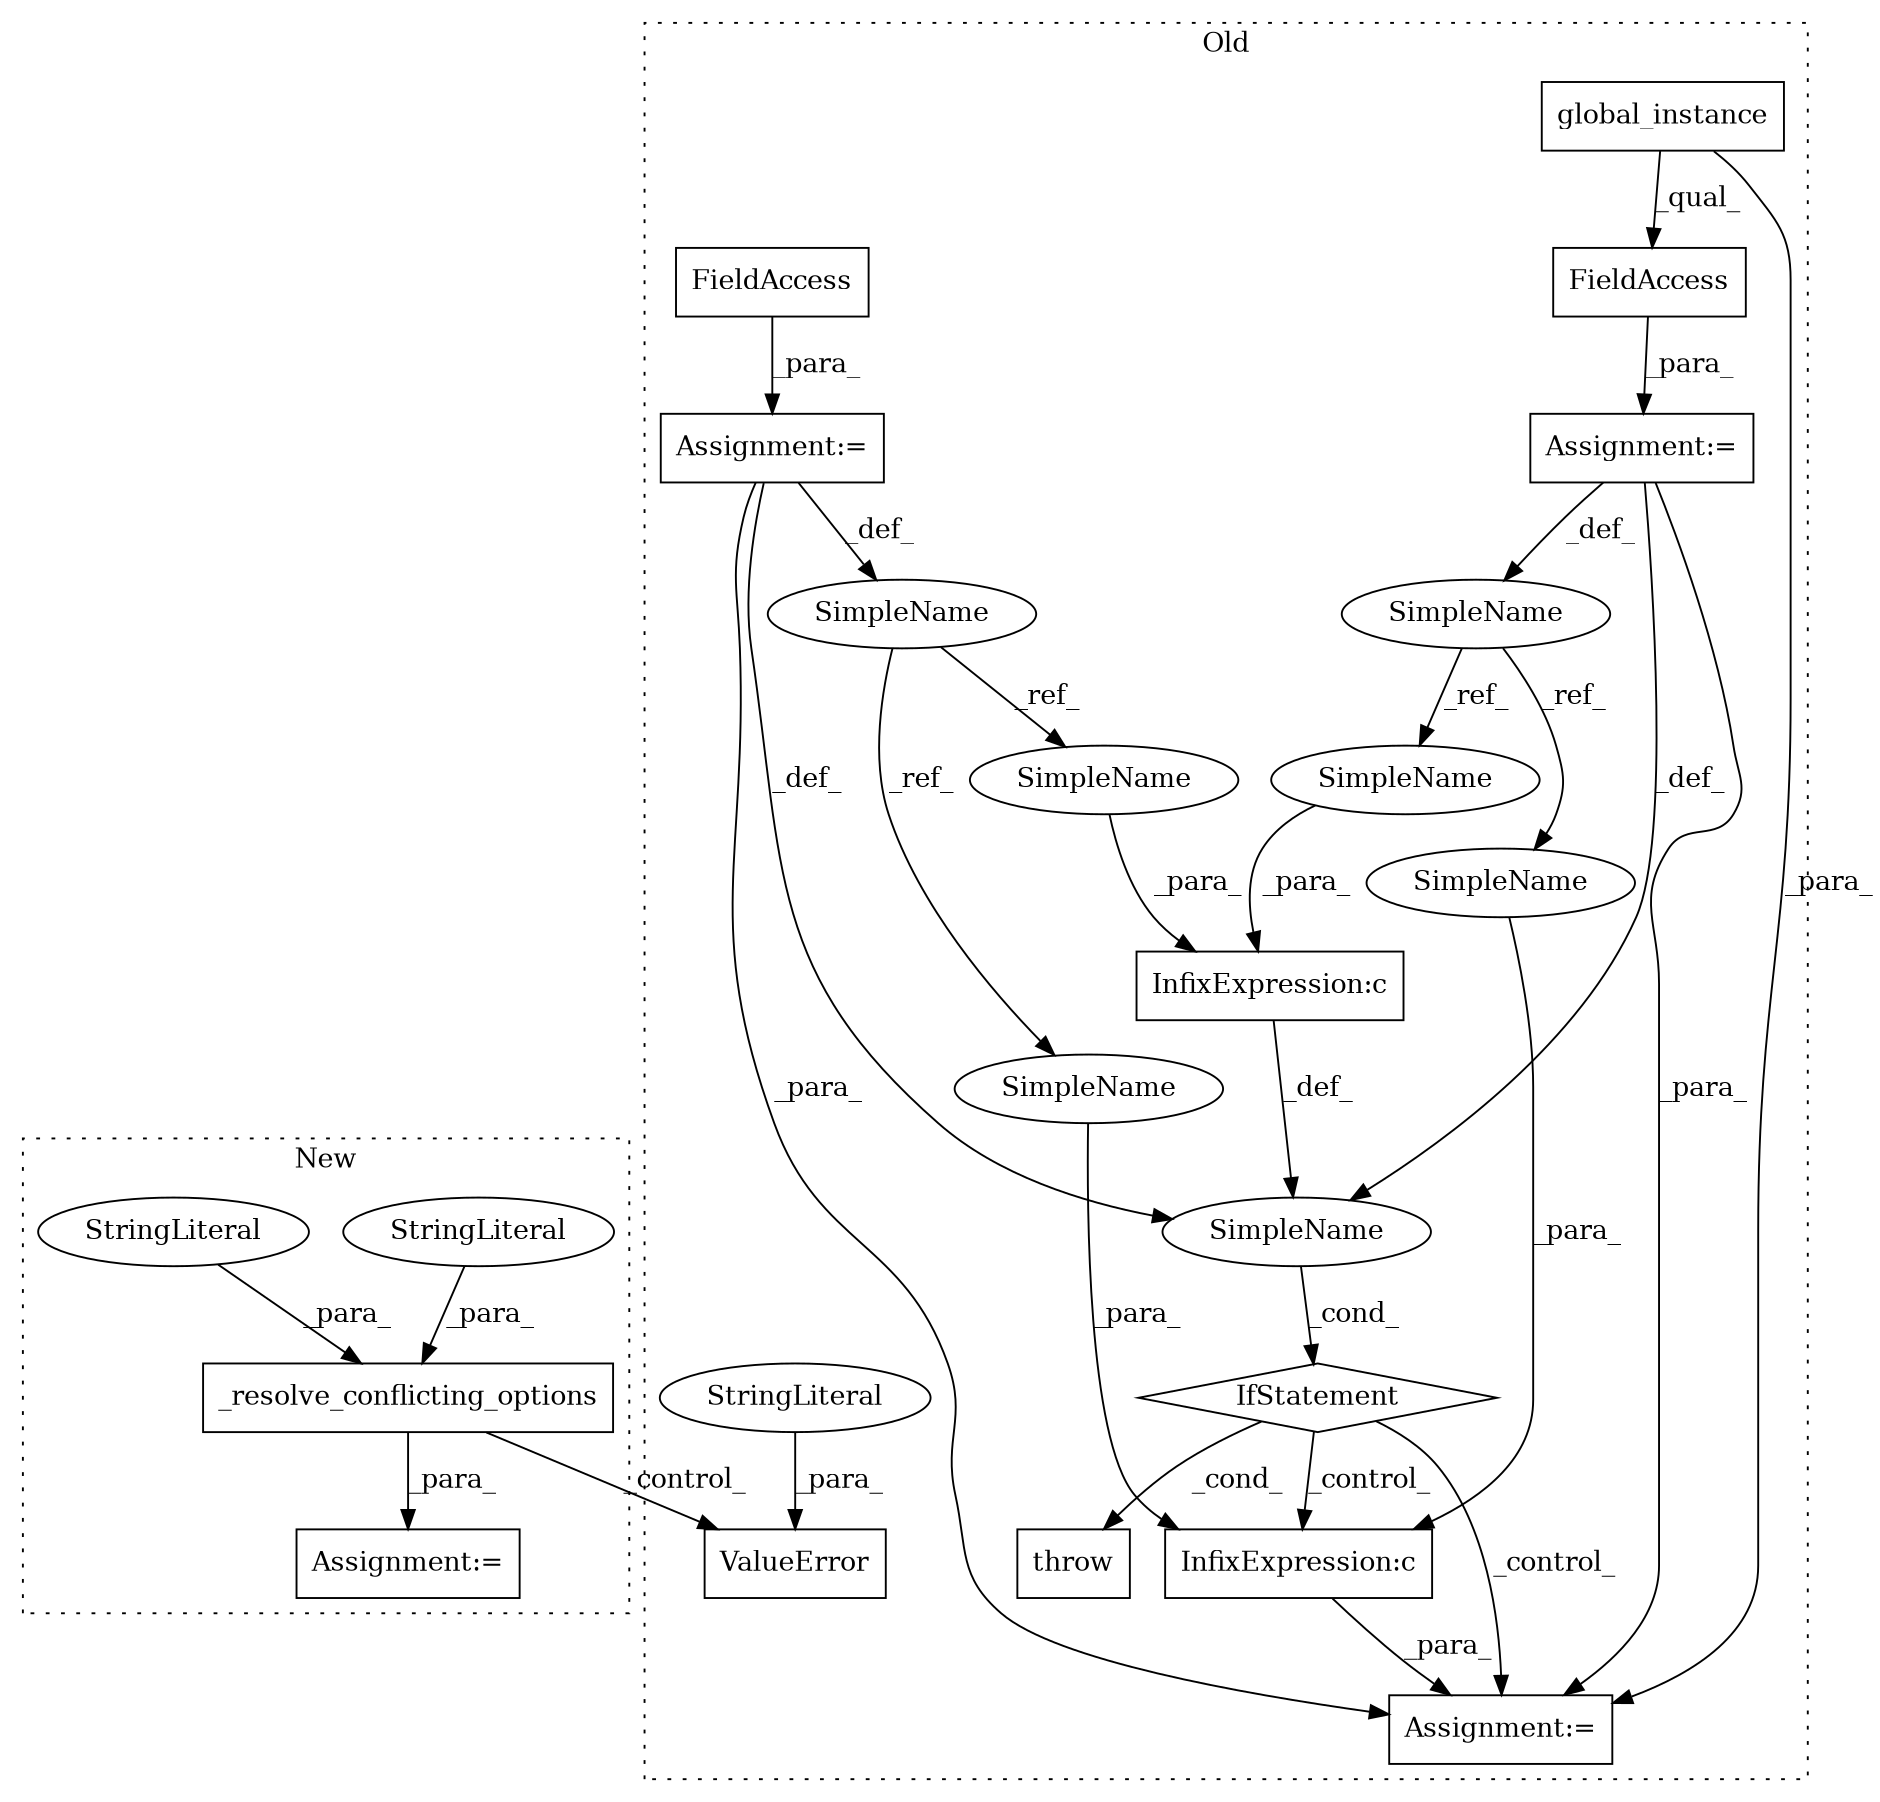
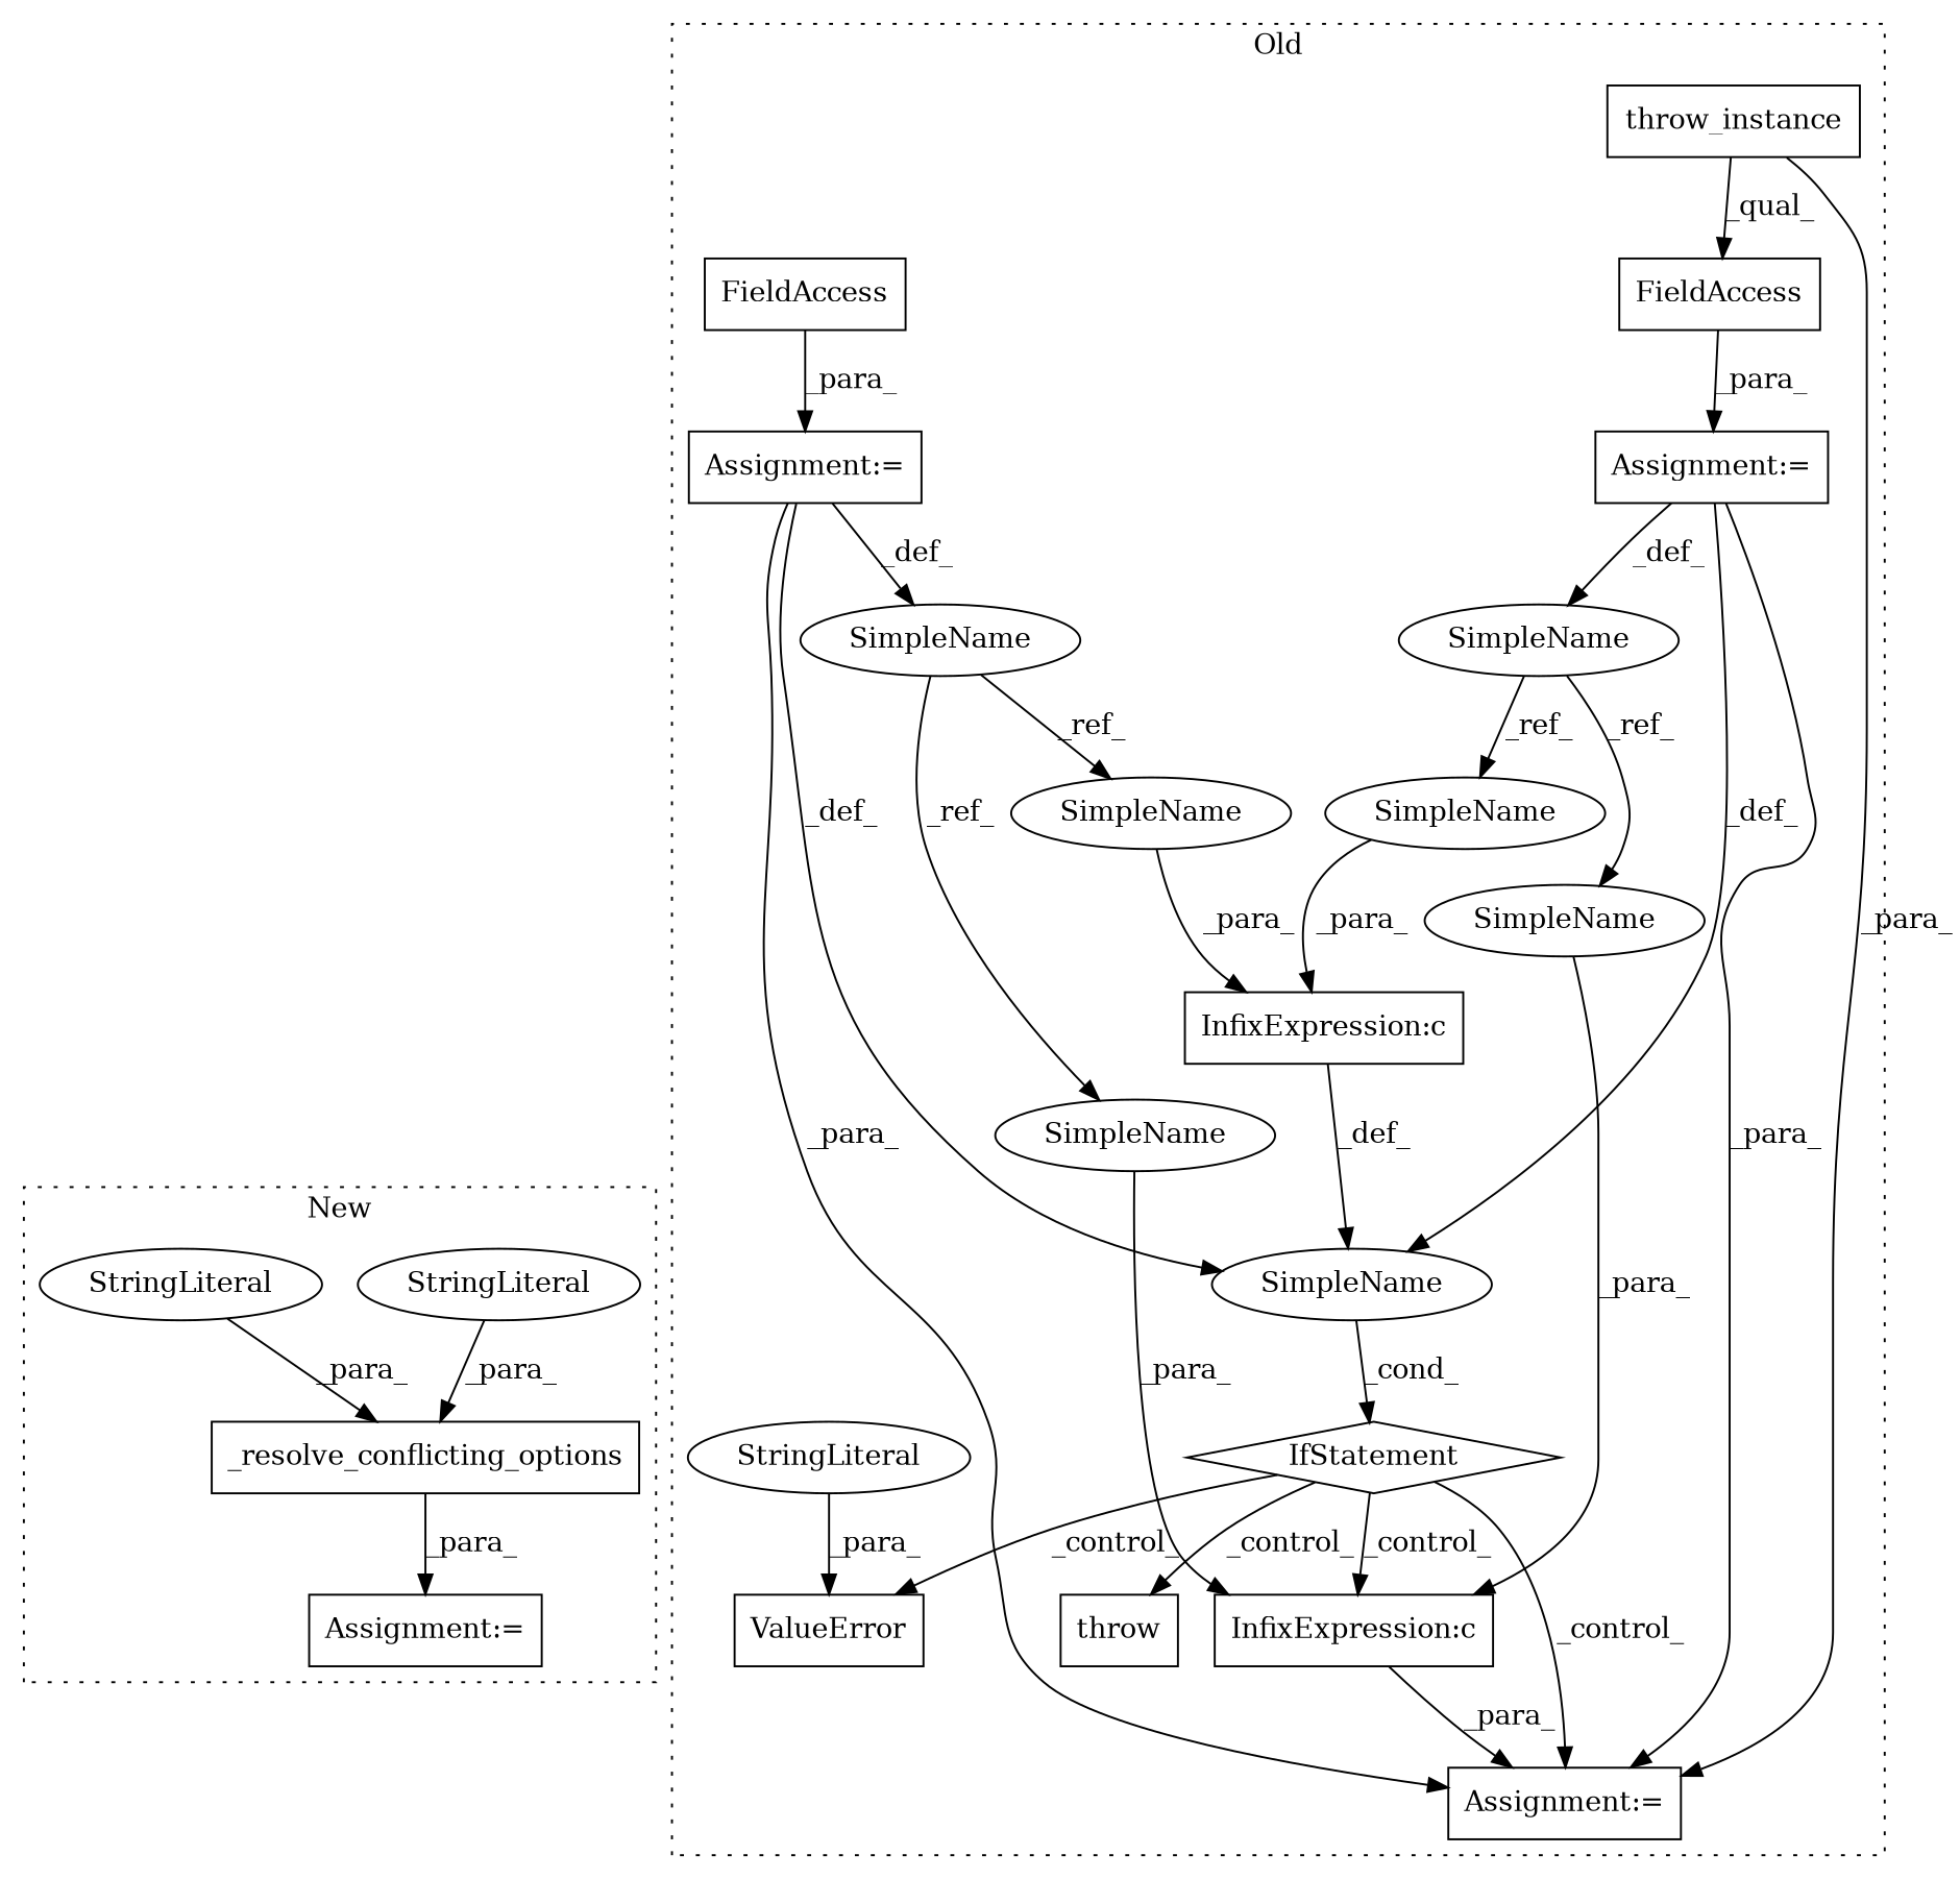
  digraph {
    node [a=42 l=1 shape=box]
    n1 [a=22 l=32 label=FieldAccess s=4153]
    n2 [a=27 l=4 label="InfixExpression:c" s=4276]
    n3 [l=11 label=SimpleName s=4141 shape=ellipse]
    n4 [a=27 l=4 label="InfixExpression:c" s=4576]
    n5 [label=SimpleName shape=ellipse l=""]
    n6 [a=53 l=6 label=throw s=4306]
-   n7 [a=32 l=17 label=global_instance s=4217]
+   n7 [a=32 l=17 label=throw_instance s=4217]
    n8 [a=22 l=47 label=FieldAccess s=4208]
    n9 [a=25 l="4,2" label=IfStatement s="4261,4296" shape=diamond]
    n10 [a=32 l="11,1" label=ValueError s="4312,4544"]
    n11 [l=16 label=SimpleName s=4191 shape=ellipse]
    n12 [a=7 label="Assignment:=" s=4207]
    n13 [a=7 label="Assignment:=" s=4152]
    n14 [a=7 label="Assignment:=" s=4563]
    n15 [a=45 l=221 label=StringLiteral s=4323 shape=ellipse]
    n16 [l=16 label=SimpleName s=4280 shape=ellipse]
    n17 [l=16 label=SimpleName s=4580 shape=ellipse]
    n18 [l=11 label=SimpleName s=4265 shape=ellipse]
    n19 [l=11 label=SimpleName s=4565 shape=ellipse]
    n20 [a=32 l="29,1" label=_resolve_conflicting_options s="4576,4629"]
    n21 [a=45 l=8 label=StringLiteral s=4621 shape=ellipse]
    n22 [a=45 l=15 label=StringLiteral s=4605 shape=ellipse]
    n23 [a=7 label="Assignment:=" s=4570]
    subgraph cluster_1 {
      label=Old
      style=dotted
      n1
      n2
      n3
      n4
      n5
      n6
      n7
      n8
      n9
      n10
      n11
      n12
      n13
      n14
      n15
      n16
      n17
      n18
      n19
    }
    subgraph cluster_2 {
      label=New
      style=dotted
      n20
      n21
      n22
      n23
    }
    n1 -> n13 [label=_para_]
    n2 -> n5 [label=_def_]
    n3 -> n18 [label=_ref_]
    n3 -> n19 [label=_ref_]
    n4 -> n14 [label=_para_]
    n5 -> n9 [label=_cond_]
    n7 -> n8 [label=_qual_]
    n7 -> n14 [label=_para_]
    n8 -> n12 [label=_para_]
    n9 -> n4 [label=_control_]
-   n9 -> n6 [label=_cond_]
-   n20 -> n10 [label=_control_]
+   n9 -> n6 [label=_control_]
+   n9 -> n10 [label=_control_]
    n9 -> n14 [label=_control_]
    n11 -> n16 [label=_ref_]
    n11 -> n17 [label=_ref_]
    n12 -> n5 [label=_def_]
    n12 -> n11 [label=_def_]
    n12 -> n14 [label=_para_]
    n13 -> n3 [label=_def_]
    n13 -> n5 [label=_def_]
    n13 -> n14 [label=_para_]
    n15 -> n10 [label=_para_]
    n16 -> n2 [label=_para_]
    n17 -> n4 [label=_para_]
    n18 -> n2 [label=_para_]
    n19 -> n4 [label=_para_]
    n20 -> n23 [label=_para_]
    n21 -> n20 [label=_para_]
    n22 -> n20 [label=_para_]
  }
